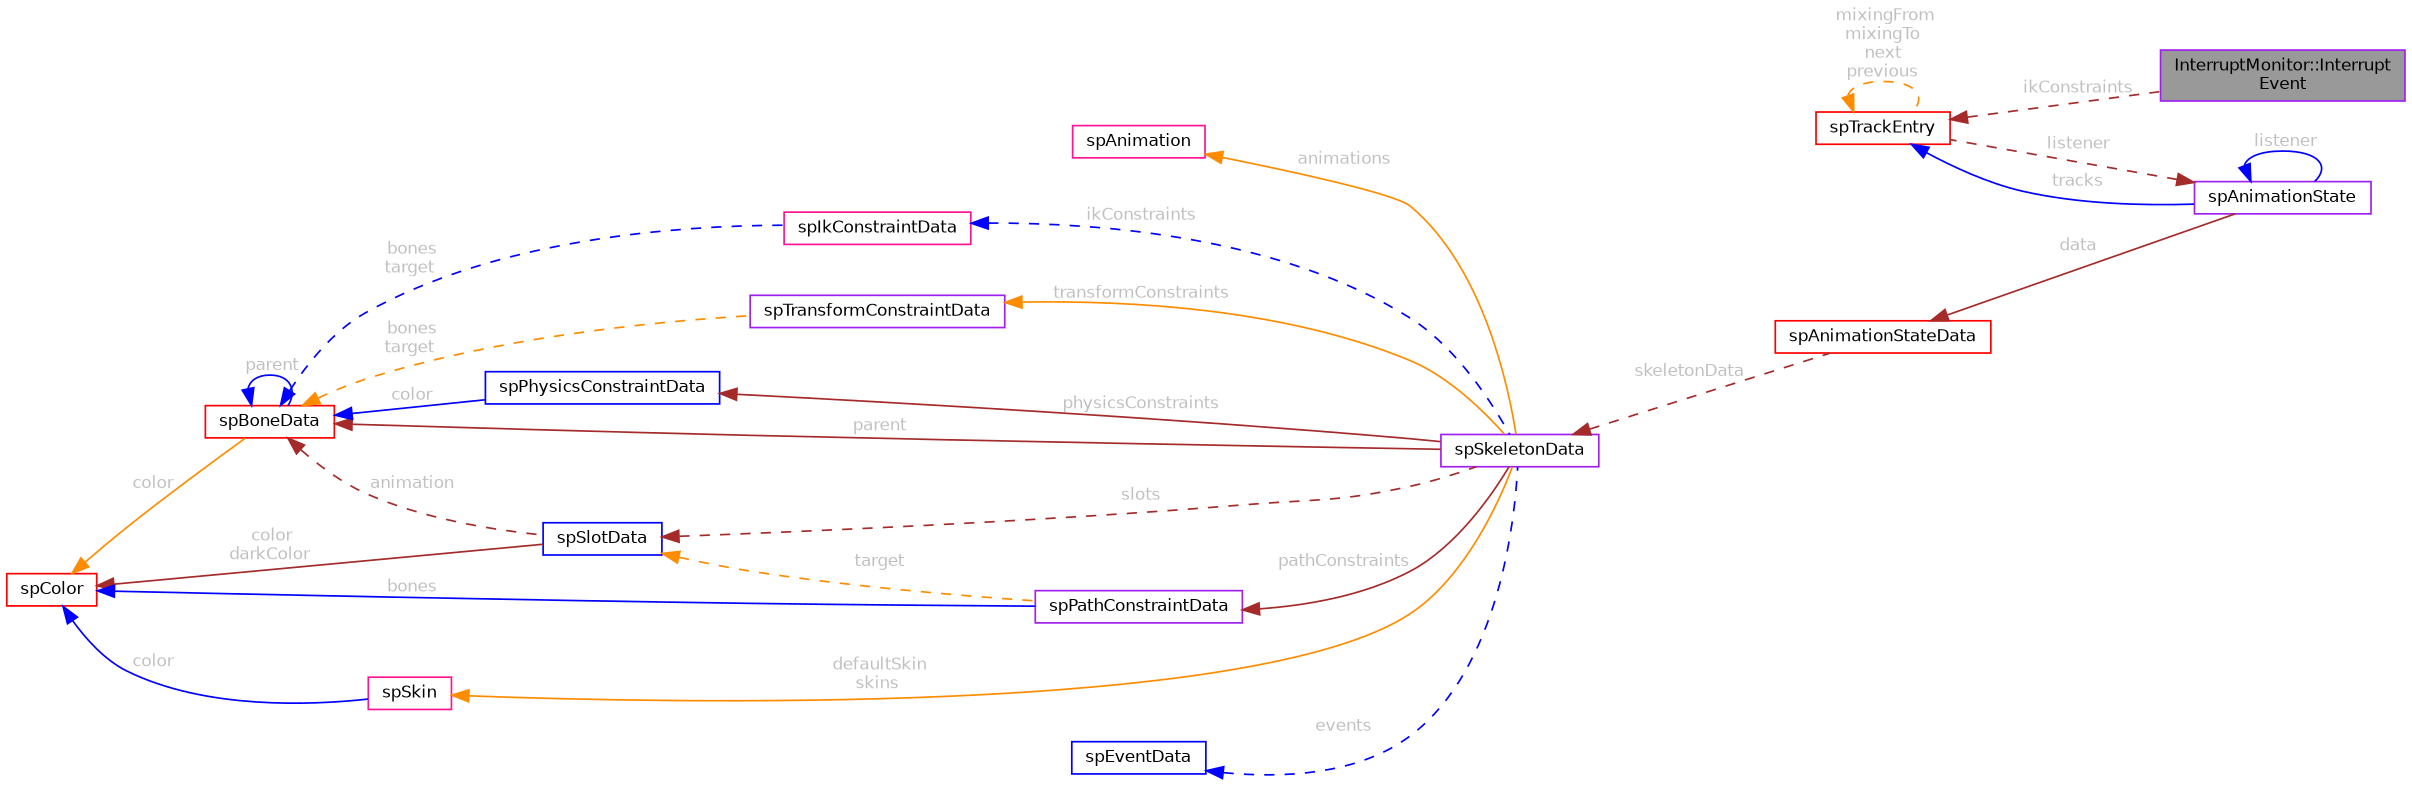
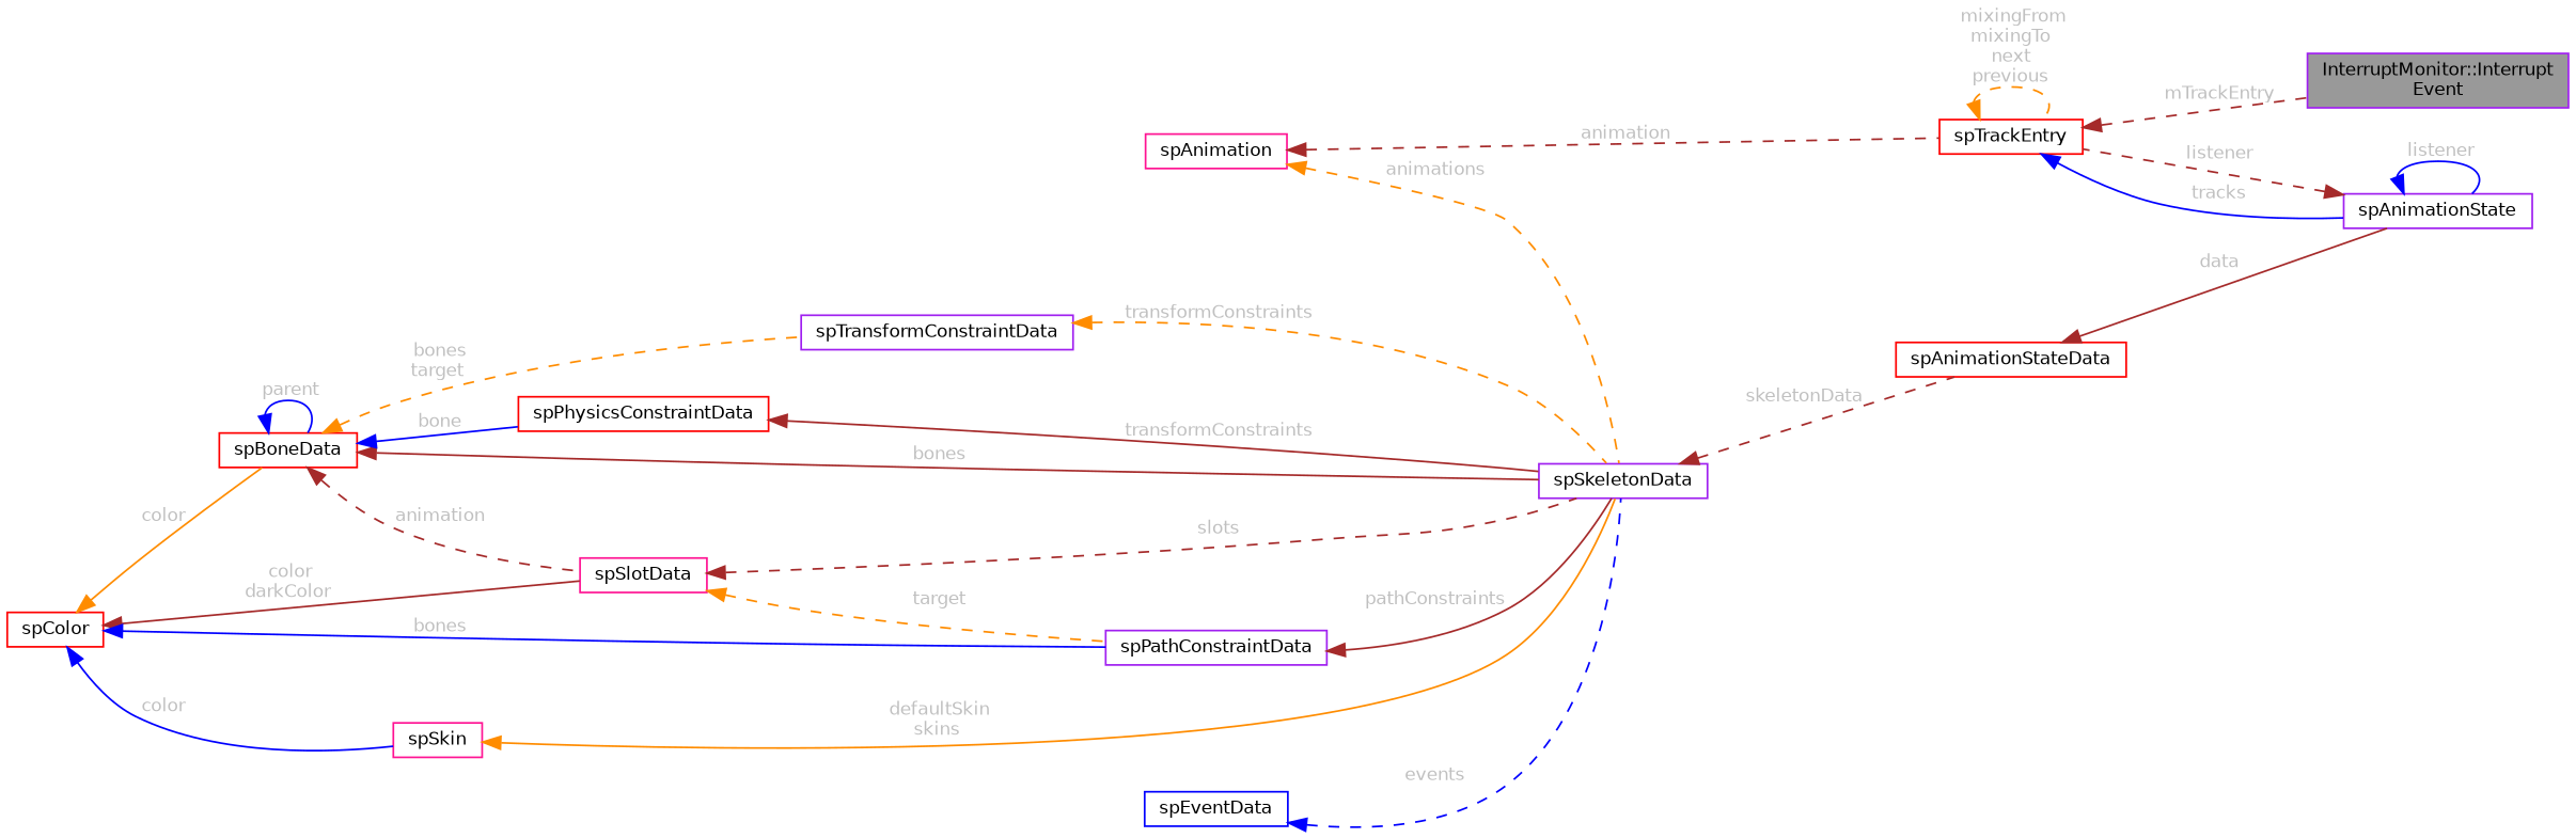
  digraph {
    rankdir=LR
    node [color=purple fillcolor=white fontname=Helvetica fontsize=10 shape=box style=filled]
    edge [color=brown dir=back fontcolor=grey fontname=Helvetica fontsize=10 labelfontname=Helvetica labelfontsize=10 style=solid]
    n1 [fillcolor=grey60 fontcolor=black height=0.2 label="InterruptMonitor::Interrupt\lEvent" width=0.4]
    n2 [color=red height=0.2 label=spTrackEntry width=0.4]
    n3 [height=0.2 label=spAnimationState width=0.4]
    n4 [color=deeppink height=0.2 label=spAnimation width=0.4]
    n5 [height=0.2 label=spSkeletonData width=0.4]
    n6 [color=red height=0.2 label=spAnimationStateData width=0.4]
    n7 [color=red height=0.2 label=spBoneData width=0.4]
-   n8 [color=blue height=0.2 label=spSlotData width=0.4]
-   n9 [color=deeppink height=0.2 label=spIkConstraintData width=0.4]
+   n8 [color=deeppink height=0.2 label=spSlotData width=0.4]
    n10 [height=0.2 label=spTransformConstraintData width=0.4]
-   n11 [color=blue height=0.2 label=spPhysicsConstraintData width=0.4]
+   n11 [color=red height=0.2 label=spPhysicsConstraintData width=0.4]
    n12 [height=0.2 label=spPathConstraintData width=0.4]
    n13 [color=red height=0.2 label=spColor width=0.4]
    n14 [color=deeppink height=0.2 label=spSkin width=0.4]
    n15 [color=blue height=0.2 label=spEventData width=0.4]
-   n2 -> n1 [label=" ikConstraints" style=dashed]
+   n2 -> n1 [label=" mTrackEntry" style=dashed]
    n2 -> n2 [color=darkorange label=" mixingFrom\nmixingTo\nnext\nprevious" style=dashed]
    n2 -> n3 [color=blue label=" tracks"]
    n3 -> n2 [label=" listener" style=dashed]
    n3 -> n3 [color=blue label=" listener"]
-   n4 -> n5 [color=darkorange label=" animations"]
+   n4 -> n2 [label=" animation" style=dashed]
+   n4 -> n5 [color=darkorange label=" animations" style=dashed]
    n5 -> n6 [label=" skeletonData" style=dashed]
    n6 -> n3 [label=" data"]
-   n7 -> n5 [label=" parent"]
+   n7 -> n5 [label=" bones"]
    n7 -> n7 [color=blue label=" parent"]
    n7 -> n8 [label=" animation" style=dashed]
-   n7 -> n9 [color=blue label=" bones\ntarget" style=dashed]
    n7 -> n10 [color=darkorange label=" bones\ntarget" style=dashed]
-   n7 -> n11 [color=blue label=" color"]
+   n7 -> n11 [color=blue label=" bone"]
    n8 -> n5 [label=" slots" style=dashed]
    n8 -> n12 [color=darkorange label=" target" style=dashed]
-   n9 -> n5 [color=blue label=" ikConstraints" style=dashed]
-   n10 -> n5 [color=darkorange label=" transformConstraints"]
-   n11 -> n5 [label=" physicsConstraints"]
+   n10 -> n5 [color=darkorange label=" transformConstraints" style=dashed]
+   n11 -> n5 [label=" transformConstraints"]
    n12 -> n5 [label=" pathConstraints"]
    n13 -> n7 [color=darkorange label=" color"]
    n13 -> n8 [label=" color\ndarkColor"]
    n13 -> n12 [color=blue label=" bones"]
    n13 -> n14 [color=blue label=" color"]
    n14 -> n5 [color=darkorange label=" defaultSkin\nskins"]
    n15 -> n5 [color=blue label=" events" style=dashed]
  }
